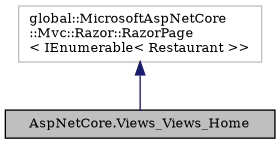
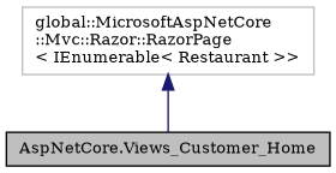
  digraph {
    fontname="DejaVu Serif"
    node [fontname="DejaVu Serif" fontsize=10 shape=record style=filled]
-   n1 [color=black fillcolor=grey75 fontcolor=black height=0.2 label="AspNetCore.Views_Views_Home" width=0.4]
+   n1 [color=black fillcolor=grey75 fontcolor=black height=0.2 label="AspNetCore.Views_Customer_Home" width=0.4]
    n2 [color=grey75 fillcolor=white height=0.2 label="global::MicrosoftAspNetCore\l::Mvc::Razor::RazorPage\l\< IEnumerable\< Restaurant \>\>" width=0.4]
    n2 -> n1 [color=midnightblue dir=back fontname="DejaVu Serif" fontsize=10 labelfontname=Helvetica labelfontsize=10 style=solid]
  }
